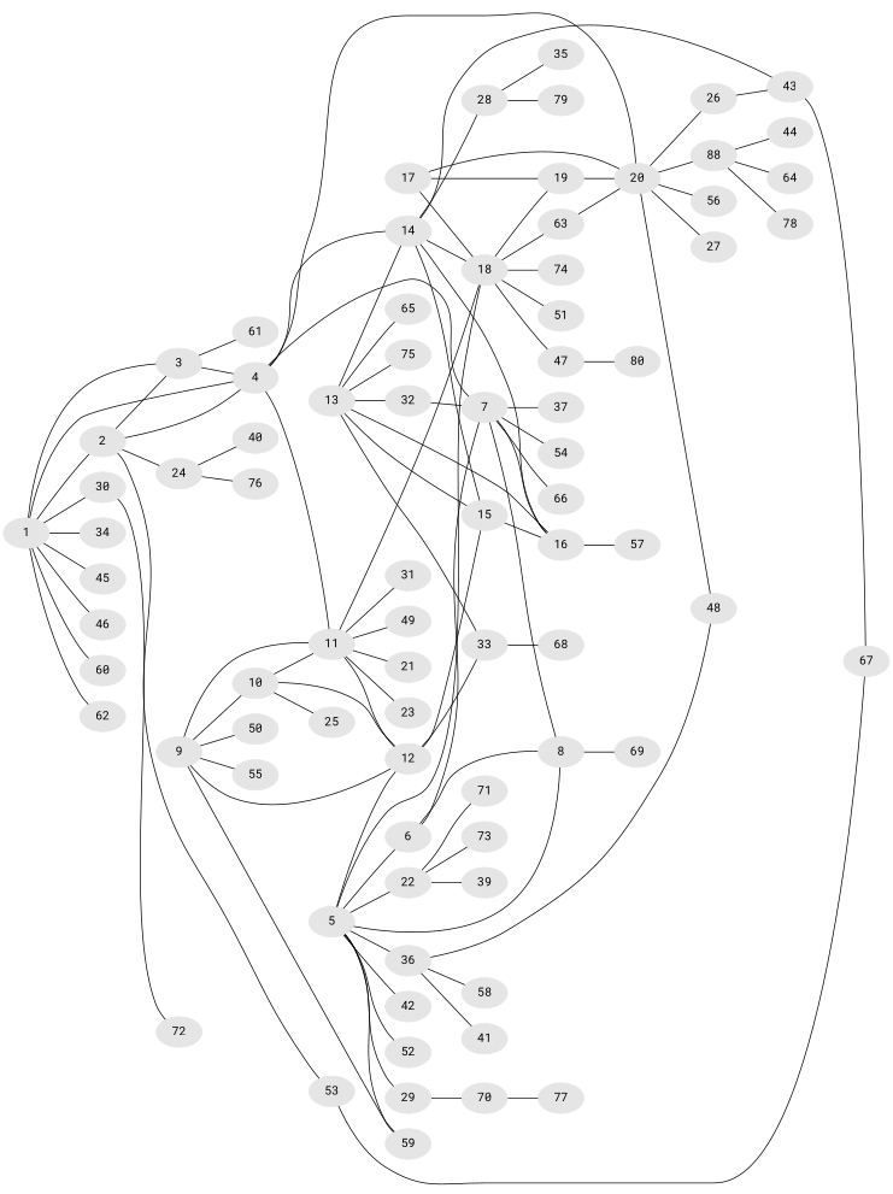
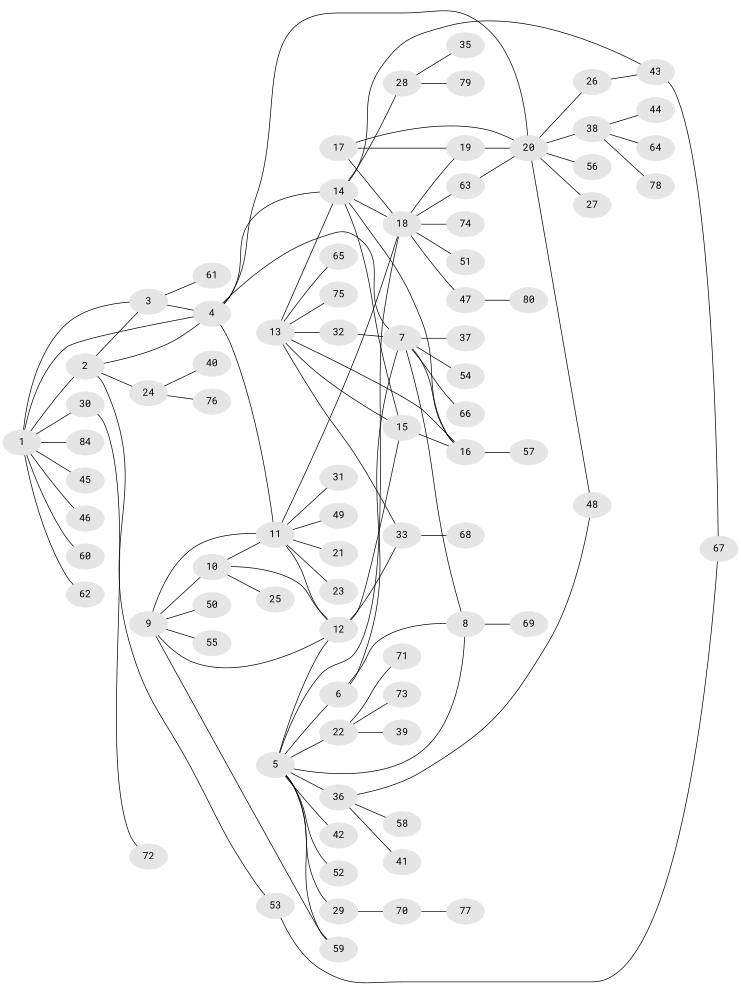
  graph {
    fontname="Roboto Mono"
    rankdir=LR
    node [color=gray90 fontname="Roboto Mono" style=filled]
    edge [fontname="Roboto Mono"]
    1
    2
    3
    4
    30
-   34
+   34 [label=84]
    45
    46
    60
    62
    24
    53
    61
    7
    11
    14
    20
    72
    40
    76
    67
    8
    16
    37
    54
    66
    12
    18
    21
    23
    31
    49
    15
    28
    43
    26
    27
-   38 [label=88]
+   38
    48
    56
    5
    6
    22
    29
    36
    42
    52
    59
    69
    33
    19
    47
    51
    63
    74
    39
    71
    73
    70
    41
    58
    57
    9
    10
    50
    55
    25
    68
    13
    32
    65
    75
    35
    79
    17
    80
    44
    64
    78
    77
    1 -- 2
    1 -- 3
    1 -- 4
    1 -- 30
    1 -- 34
    1 -- 45
    1 -- 46
    1 -- 60
    1 -- 62
    2 -- 3
    2 -- 4
    2 -- 24
    2 -- 53
    3 -- 4
    3 -- 61
    4 -- 7
    4 -- 11
    4 -- 14
    4 -- 20
    30 -- 72
    24 -- 40
    24 -- 76
    53 -- 67
    7 -- 8
    7 -- 16
    7 -- 37
    7 -- 54
    7 -- 66
    11 -- 12
    11 -- 18
    11 -- 21
    11 -- 23
    11 -- 31
    11 -- 49
    14 -- 16
    14 -- 18
    14 -- 15
    14 -- 28
    14 -- 43
    20 -- 26
    20 -- 27
    20 -- 38
    20 -- 48
    20 -- 56
    8 -- 69
    16 -- 57
    12 -- 15
    12 -- 33
    18 -- 19
    18 -- 47
    18 -- 51
    18 -- 63
    18 -- 74
    15 -- 16
    28 -- 35
    28 -- 79
    43 -- 67
    26 -- 43
    38 -- 44
    38 -- 64
    38 -- 78
    5 -- 8
    5 -- 12
    5 -- 18
    5 -- 6
    5 -- 22
    5 -- 29
    5 -- 36
    5 -- 42
    5 -- 52
    5 -- 59
    6 -- 7
    6 -- 8
    22 -- 39
    22 -- 71
    22 -- 73
    29 -- 70
    36 -- 48
    36 -- 41
    36 -- 58
    33 -- 68
    19 -- 20
    47 -- 80
    63 -- 20
    70 -- 77
    9 -- 11
    9 -- 12
    9 -- 59
    9 -- 10
    9 -- 50
    9 -- 55
    10 -- 11
    10 -- 12
    10 -- 25
    13 -- 14
    13 -- 16
    13 -- 15
    13 -- 33
    13 -- 32
    13 -- 65
    13 -- 75
    32 -- 7
    17 -- 20
    17 -- 18
    17 -- 19
  }
